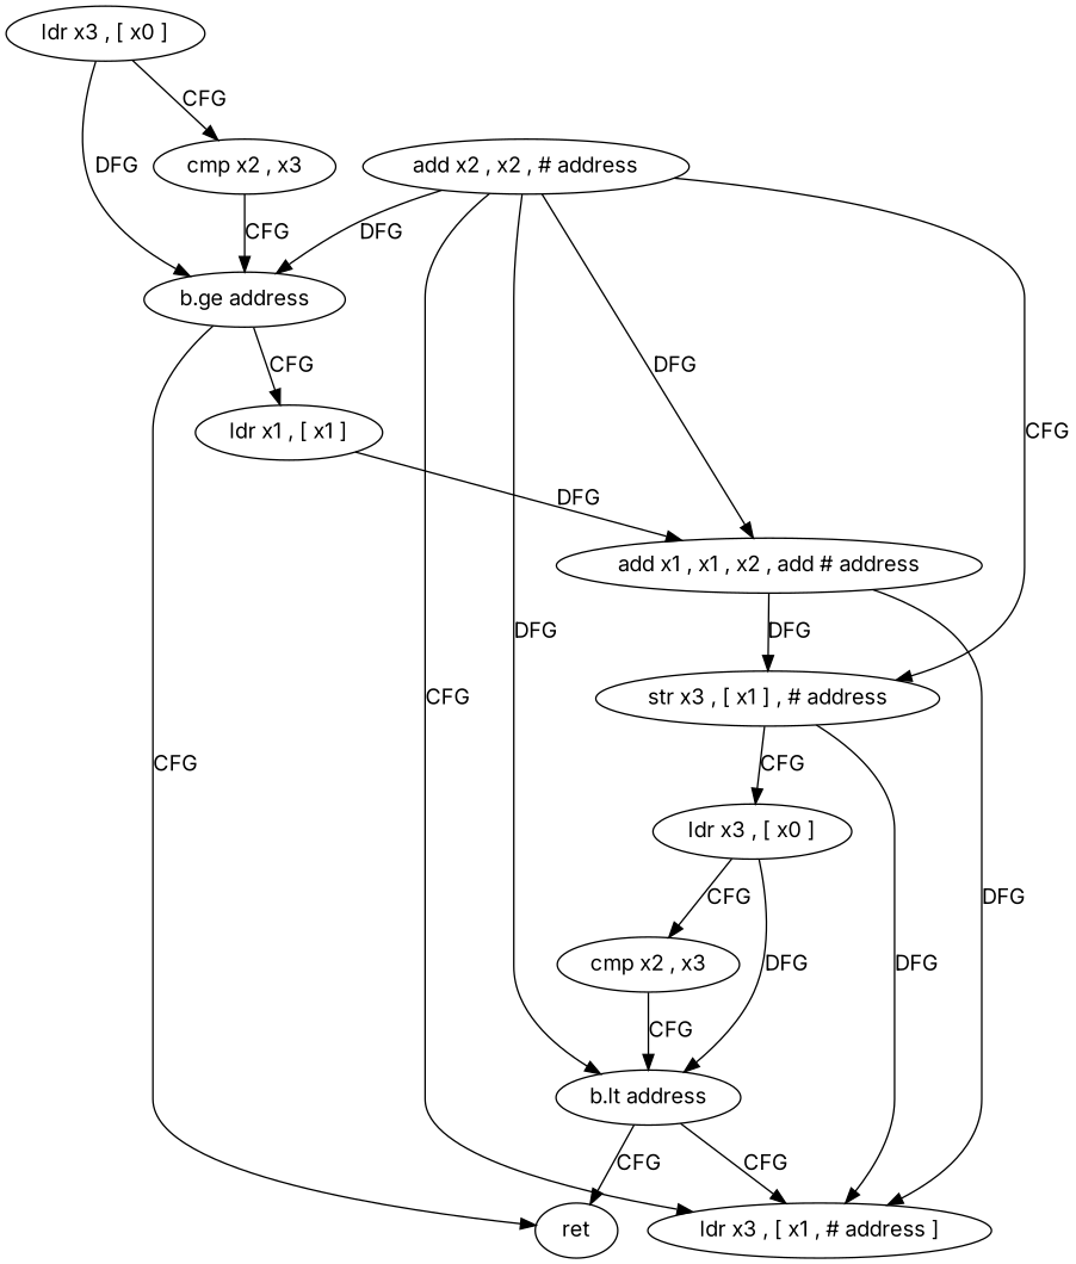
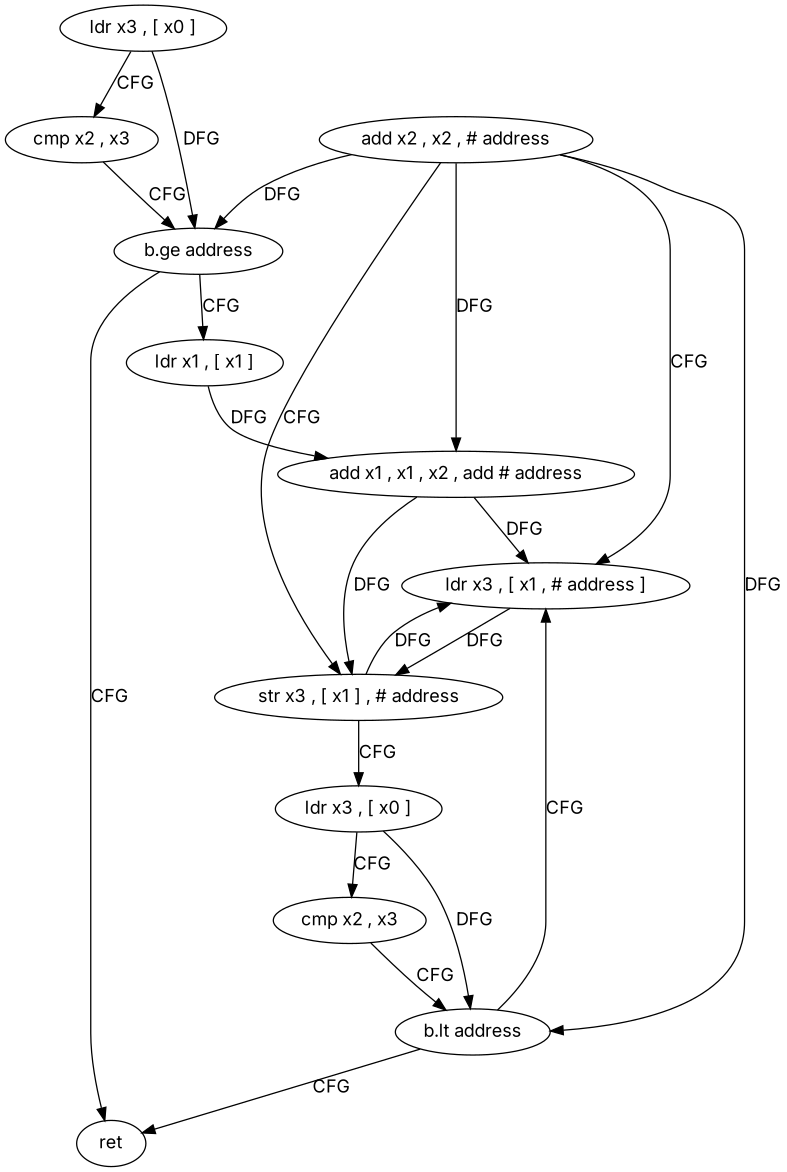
  digraph {
    fontname=Inter
    node [fontname=Inter]
    edge [fontname=Inter]
    n1 [label="ldr x3 , [ x0 ]"]
    n2 [label="cmp x2 , x3"]
    n3 [label="b.ge address"]
    n4 [label=ret]
    n5 [label="ldr x1 , [ x1 ]"]
    n6 [label="add x1 , x1 , x2 , add # address"]
    n7 [label="ldr x3 , [ x1 , # address ]"]
    n8 [label="str x3 , [ x1 ] , # address"]
    n9 [label="ldr x3 , [ x0 ]"]
    n10 [label="add x2 , x2 , # address"]
    n11 [label="b.lt address"]
    n12 [label="cmp x2 , x3"]
    n1 -> n2 [label=CFG]
    n1 -> n3 [label=DFG]
    n2 -> n3 [label=CFG]
    n3 -> n4 [label=CFG]
    n3 -> n5 [label=CFG]
    n5 -> n6 [label=DFG]
    n6 -> n7 [label=DFG]
    n6 -> n8 [label=DFG]
+   n7 -> n8 [label=DFG]
    n8 -> n7 [label=DFG]
    n8 -> n9 [label=CFG]
    n9 -> n11 [label=DFG]
    n9 -> n12 [label=CFG]
    n10 -> n3 [label=DFG]
    n10 -> n6 [label=DFG]
    n10 -> n7 [label=CFG]
    n10 -> n8 [label=CFG]
    n10 -> n11 [label=DFG]
    n11 -> n4 [label=CFG]
    n11 -> n7 [label=CFG]
    n12 -> n11 [label=CFG]
  }
